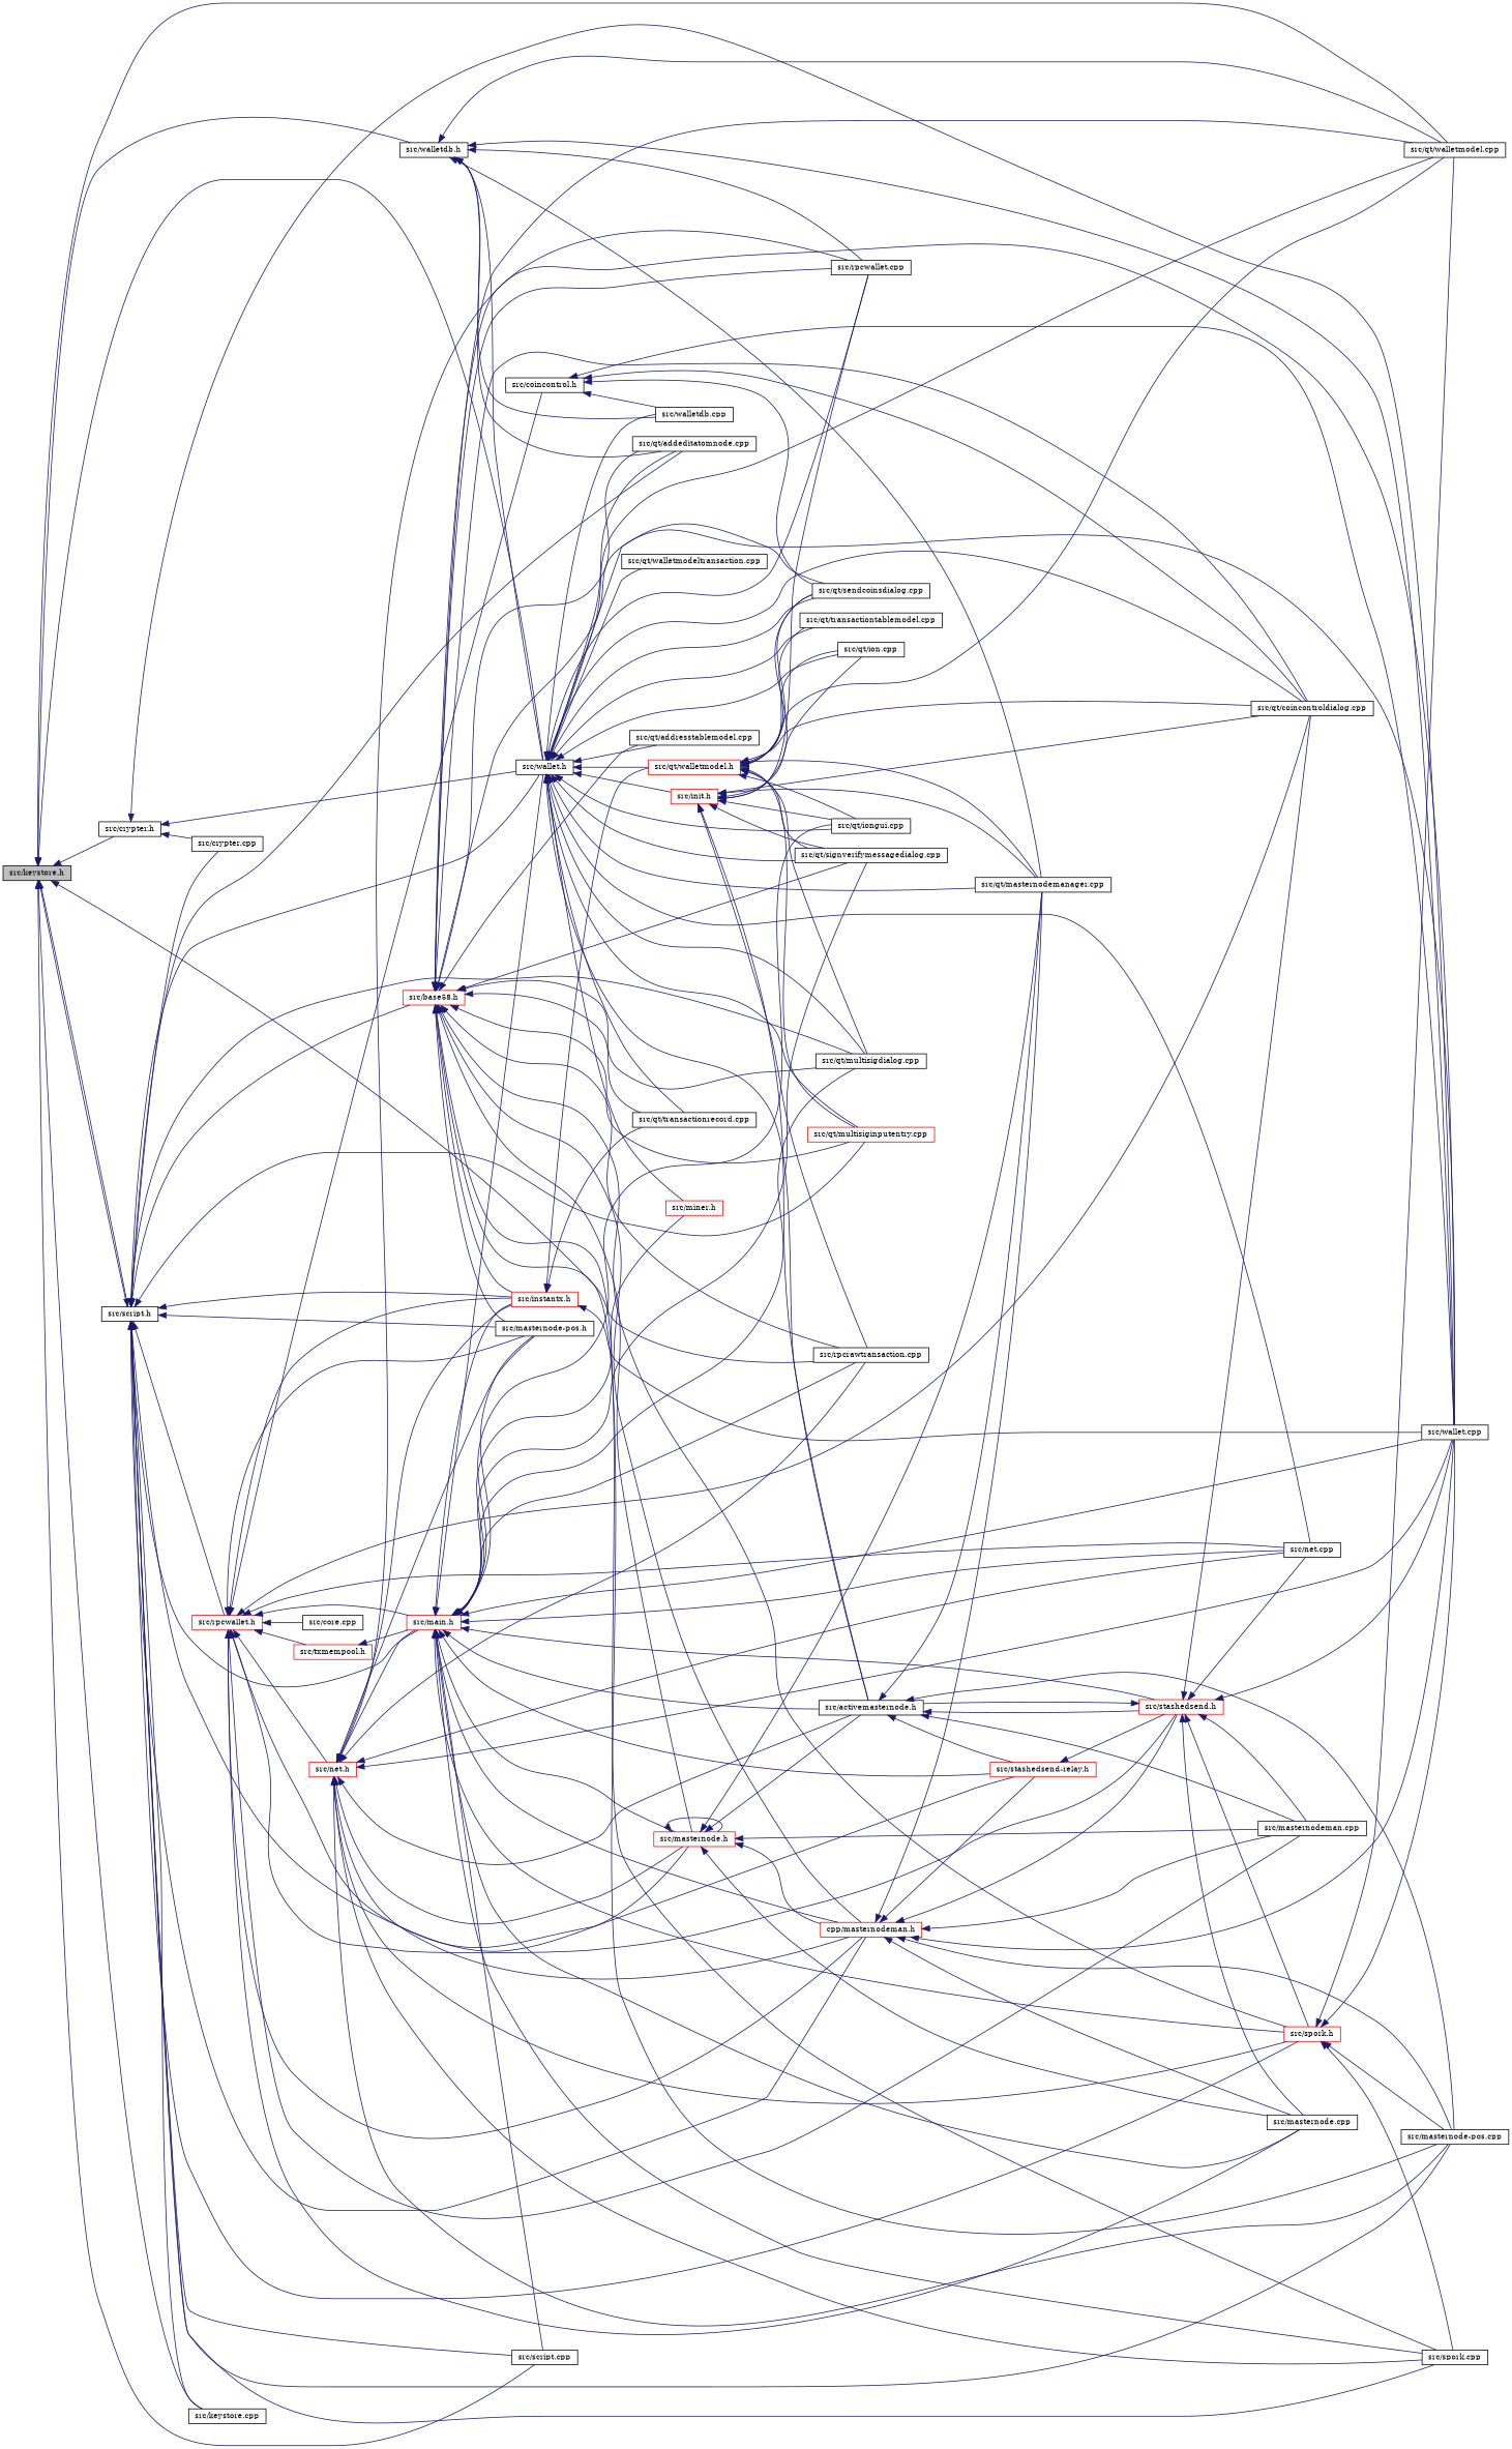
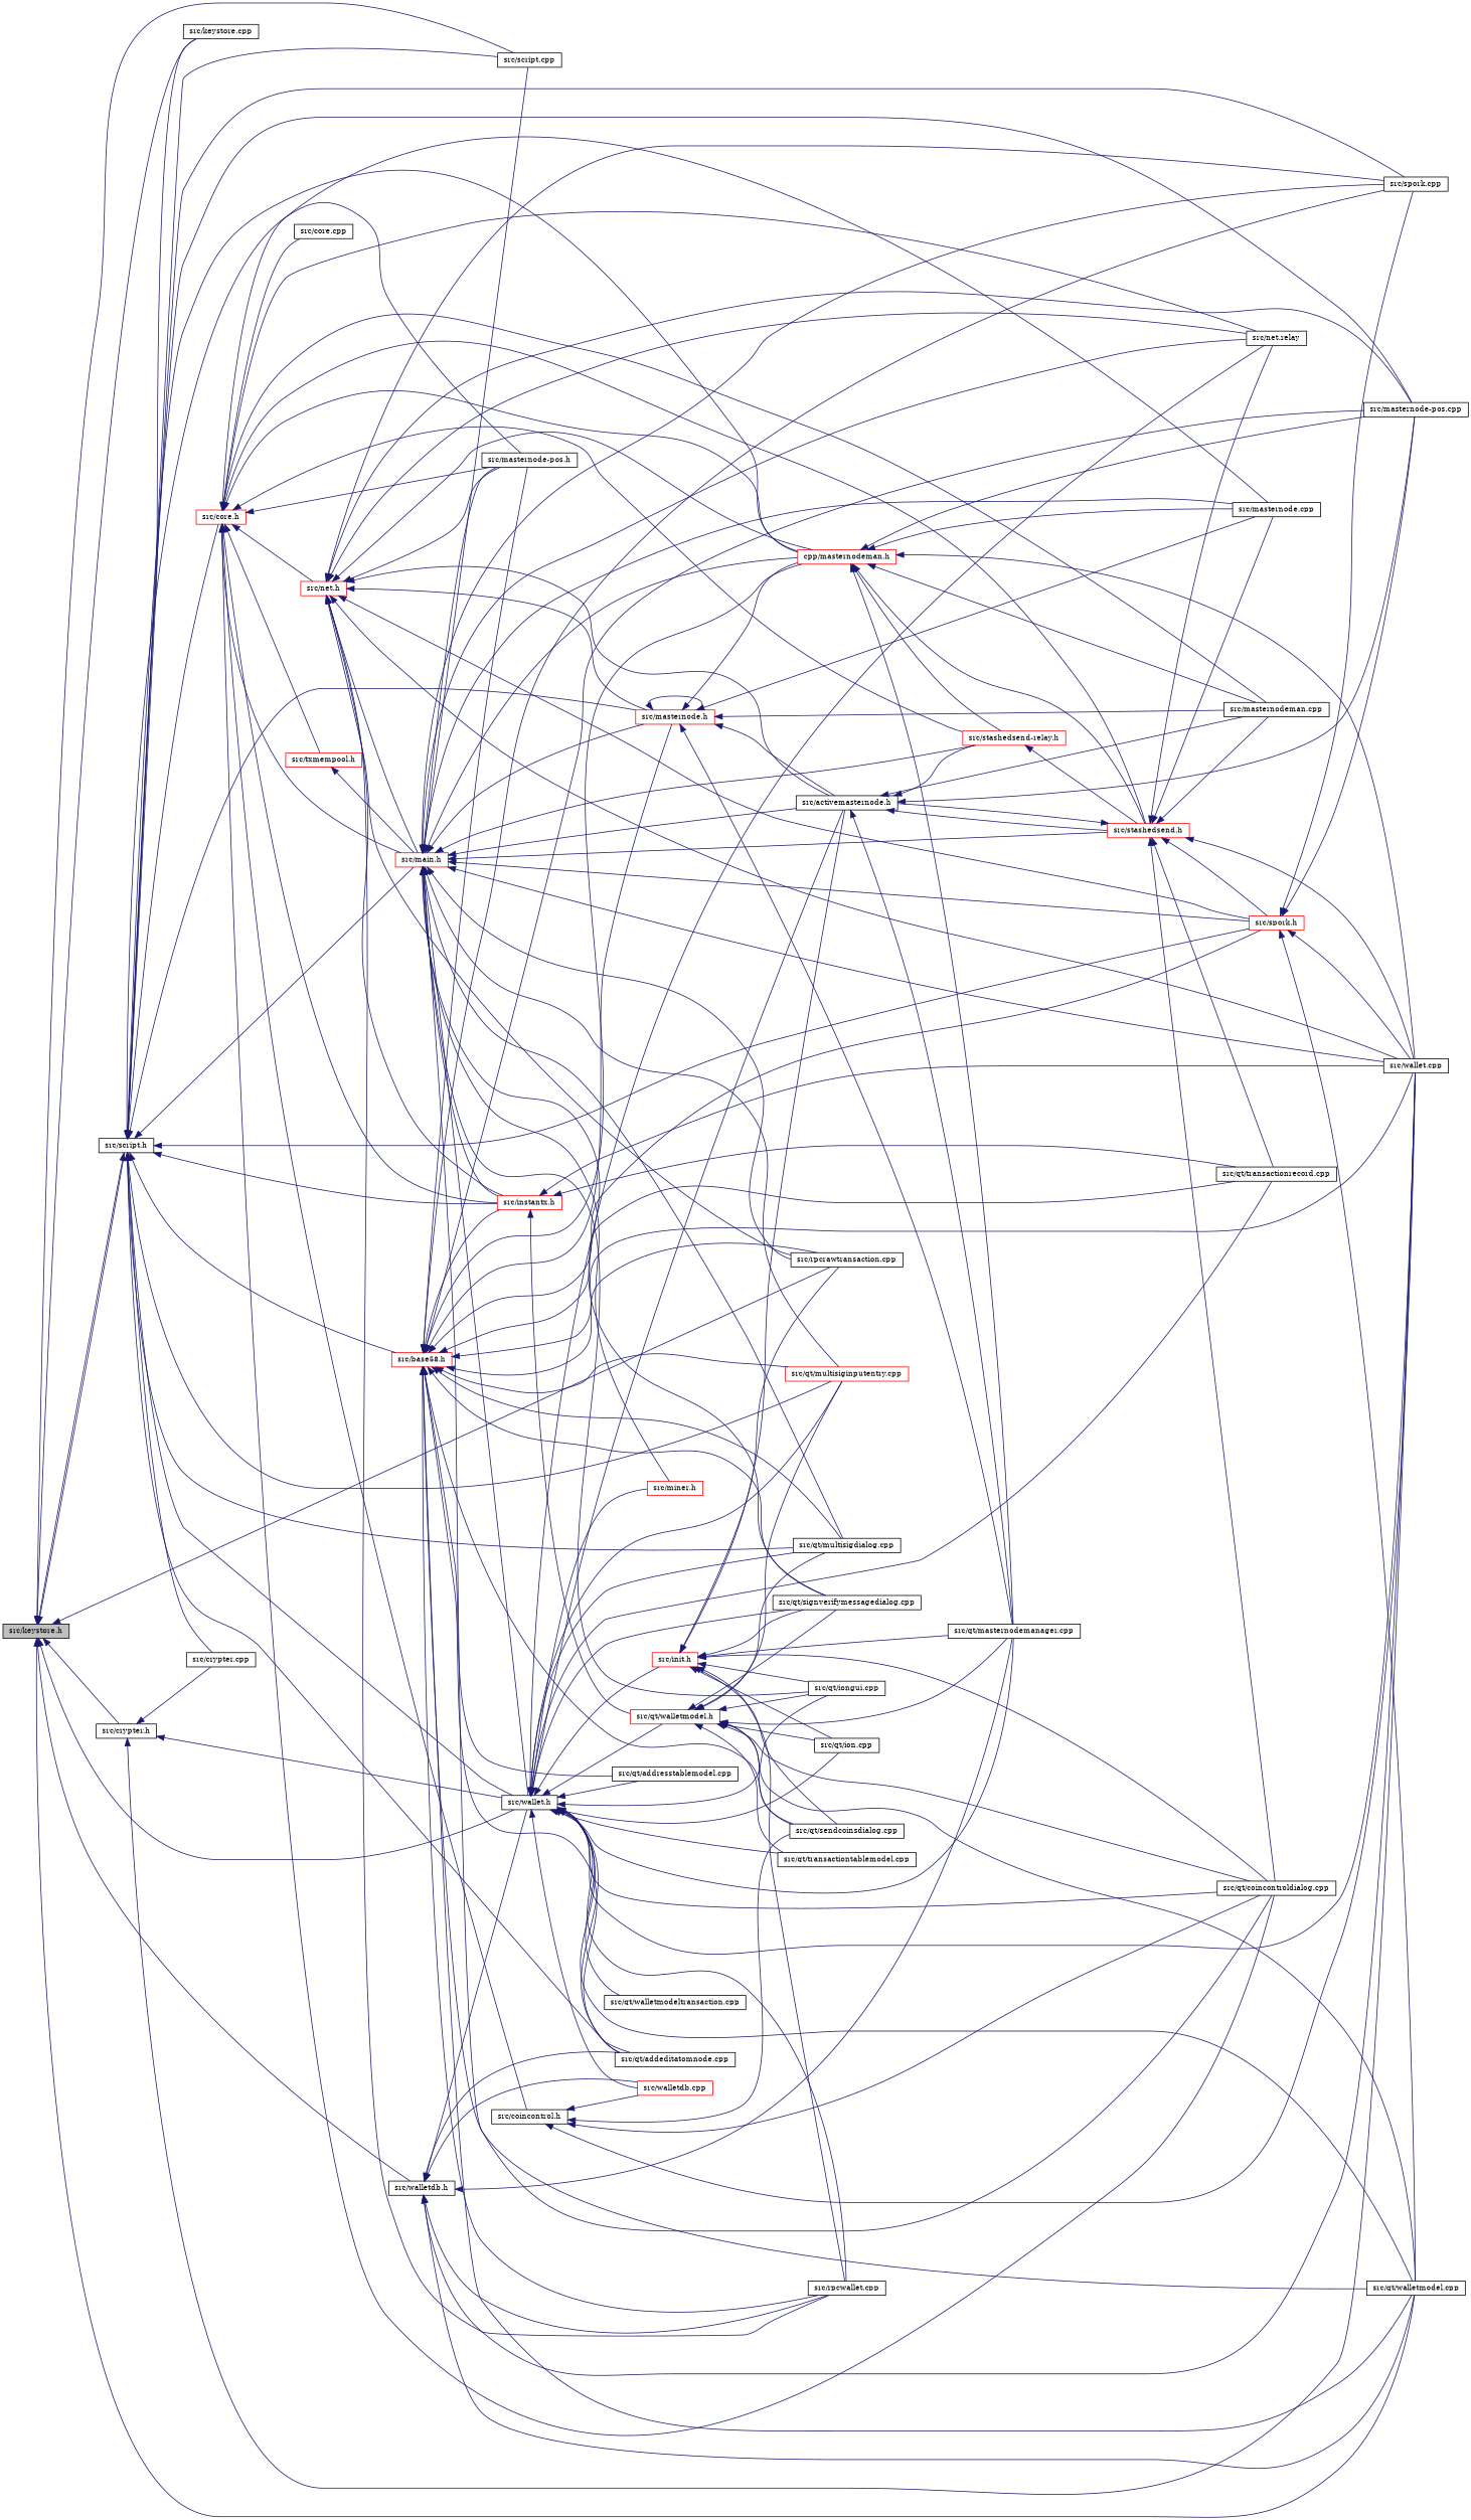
  digraph {
    fontname="DejaVu Serif"
    rankdir=LR
    node [color=black fillcolor=white fontname="DejaVu Serif" fontsize=10 shape=record style=filled]
    edge [color=midnightblue dir=back fontname="DejaVu Serif" fontsize=10 labelfontname=Helvetica labelfontsize=10 style=solid]
    n1 [fillcolor=grey75 fontcolor=black height=0.2 label="src/keystore.h" width=0.4]
    n2 [height=0.2 label="src/script.h" width=0.4]
    n3 [height=0.2 label="src/qt/walletmodel.cpp" width=0.4]
    n4 [height=0.2 label="src/wallet.h" width=0.4]
    n5 [height=0.2 label="src/rpcrawtransaction.cpp" width=0.4]
    n6 [height=0.2 label="src/script.cpp" width=0.4]
    n7 [height=0.2 label="src/keystore.cpp" width=0.4]
    n8 [height=0.2 label="src/walletdb.h" width=0.4]
    n9 [height=0.2 label="src/crypter.h" width=0.4]
-   n10 [color=red height=0.2 label="src/rpcwallet.h" width=0.4]
+   n10 [color=red height=0.2 label="src/core.h" width=0.4]
    n11 [color=red height=0.2 label="src/spork.h" width=0.4]
    n12 [height=0.2 label="src/masternode-pos.cpp" width=0.4]
    n13 [height=0.2 label="src/spork.cpp" width=0.4]
    n14 [color=red height=0.2 label="src/masternode.h" width=0.4]
    n15 [color=red height=0.2 label="cpp/masternodeman.h" width=0.4]
    n16 [color=red height=0.2 label="src/main.h" width=0.4]
    n17 [height=0.2 label="src/qt/addeditatomnode.cpp" width=0.4]
    n18 [height=0.2 label="src/qt/multisigdialog.cpp" width=0.4]
    n19 [color=red height=0.2 label="src/qt/multisiginputentry.cpp" width=0.4]
    n20 [color=red height=0.2 label="src/instantx.h" width=0.4]
    n21 [height=0.2 label="src/masternode-pos.h" width=0.4]
    n22 [color=red height=0.2 label="src/base58.h" width=0.4]
    n23 [height=0.2 label="src/crypter.cpp" width=0.4]
-   n24 [height=0.2 label="src/net.cpp" width=0.4]
+   n24 [height=0.2 label="src/net.relay" width=0.4]
    n25 [height=0.2 label="src/qt/coincontroldialog.cpp" width=0.4]
    n26 [height=0.2 label="src/activemasternode.h" width=0.4]
    n27 [height=0.2 label="src/wallet.cpp" width=0.4]
    n28 [height=0.2 label="src/rpcwallet.cpp" width=0.4]
    n29 [height=0.2 label="src/qt/masternodemanager.cpp" width=0.4]
    n30 [height=0.2 label="src/qt/transactionrecord.cpp" width=0.4]
    n31 [height=0.2 label="src/qt/iongui.cpp" width=0.4]
    n32 [height=0.2 label="src/qt/signverifymessagedialog.cpp" width=0.4]
    n33 [color=red height=0.2 label="src/miner.h" width=0.4]
    n34 [color=red height=0.2 label="src/init.h" width=0.4]
    n35 [height=0.2 label="src/qt/ion.cpp" width=0.4]
    n36 [height=0.2 label="src/qt/sendcoinsdialog.cpp" width=0.4]
    n37 [color=red height=0.2 label="src/qt/walletmodel.h" width=0.4]
    n38 [height=0.2 label="src/qt/addresstablemodel.cpp" width=0.4]
    n39 [height=0.2 label="src/qt/transactiontablemodel.cpp" width=0.4]
    n40 [height=0.2 label="src/qt/walletmodeltransaction.cpp" width=0.4]
-   n41 [height=0.2 label="src/walletdb.cpp" width=0.4]
+   n41 [color=red height=0.2 label="src/walletdb.cpp" width=0.4]
    n42 [color=red height=0.2 label="src/net.h" width=0.4]
    n43 [color=red height=0.2 label="src/stashedsend.h" width=0.4]
    n44 [height=0.2 label="src/masternode.cpp" width=0.4]
    n45 [height=0.2 label="src/masternodeman.cpp" width=0.4]
    n46 [color=red height=0.2 label="src/stashedsend-relay.h" width=0.4]
    n47 [color=red height=0.2 label="src/txmempool.h" width=0.4]
    n48 [height=0.2 label="src/coincontrol.h" width=0.4]
    n49 [height=0.2 label="src/core.cpp" width=0.4]
    n1 -> n2
    n1 -> n3
    n1 -> n4
    n1 -> n5
    n1 -> n6
    n1 -> n7
    n1 -> n8
    n1 -> n9
    n2 -> n1
    n2 -> n4
    n2 -> n6
    n2 -> n7
    n2 -> n10
    n2 -> n11
    n2 -> n12
    n2 -> n13
    n2 -> n14
    n2 -> n15
    n2 -> n16
    n2 -> n17
    n2 -> n18
    n2 -> n19
    n2 -> n20
    n2 -> n21
    n2 -> n22
    n2 -> n23
    n4 -> n3
    n4 -> n17
    n4 -> n18
    n4 -> n19
    n4 -> n24
    n4 -> n25
    n4 -> n26
    n4 -> n27
    n4 -> n28
    n4 -> n29
    n4 -> n30
    n4 -> n31
    n4 -> n32
    n4 -> n33
    n4 -> n34
    n4 -> n35
-   n4 -> n36
    n4 -> n37
    n4 -> n38
    n4 -> n39
    n4 -> n40
    n4 -> n41
    n8 -> n3
    n8 -> n4
    n8 -> n17
    n8 -> n27
    n8 -> n28
    n8 -> n29
    n8 -> n41
    n9 -> n4
    n9 -> n23
    n9 -> n27
    n10 -> n15
    n10 -> n16
    n10 -> n20
    n10 -> n21
    n10 -> n24
    n10 -> n25
    n10 -> n42
    n10 -> n43
    n10 -> n44
    n10 -> n45
    n10 -> n46
    n10 -> n47
    n10 -> n48
    n10 -> n49
    n11 -> n3
    n11 -> n12
    n11 -> n13
    n11 -> n27
    n14 -> n14
    n14 -> n15
    n14 -> n26
    n14 -> n29
    n14 -> n44
    n14 -> n45
    n15 -> n12
    n15 -> n27
    n15 -> n29
    n15 -> n43
    n15 -> n44
    n15 -> n45
    n15 -> n46
+   n16 -> n3
    n16 -> n4
    n16 -> n5
    n16 -> n6
    n16 -> n11
    n16 -> n13
    n16 -> n14
    n16 -> n15
    n16 -> n18
+   n16 -> n19
    n16 -> n20
    n16 -> n21
    n16 -> n24
    n16 -> n26
    n16 -> n27
    n16 -> n31
    n16 -> n32
    n16 -> n33
    n16 -> n43
    n16 -> n44
    n16 -> n46
    n20 -> n27
    n20 -> n30
    n20 -> n37
    n22 -> n3
    n22 -> n5
    n22 -> n11
    n22 -> n12
    n22 -> n13
    n22 -> n14
    n22 -> n15
    n22 -> n17
    n22 -> n18
    n22 -> n19
    n22 -> n20
    n22 -> n21
    n22 -> n25
    n22 -> n27
    n22 -> n28
    n22 -> n30
    n22 -> n32
    n22 -> n36
    n22 -> n38
    n26 -> n12
    n26 -> n29
    n26 -> n43
    n26 -> n45
    n26 -> n46
    n34 -> n5
    n34 -> n25
    n34 -> n26
    n34 -> n28
    n34 -> n29
    n34 -> n31
    n34 -> n32
    n34 -> n35
    n34 -> n36
    n37 -> n3
    n37 -> n18
    n37 -> n19
    n37 -> n25
    n37 -> n29
    n37 -> n31
    n37 -> n32
    n37 -> n35
    n37 -> n36
    n37 -> n39
    n42 -> n5
    n42 -> n11
    n42 -> n12
    n42 -> n13
    n42 -> n14
    n42 -> n15
    n42 -> n16
    n42 -> n20
    n42 -> n21
    n42 -> n24
    n42 -> n26
    n42 -> n27
    n42 -> n28
    n43 -> n11
    n43 -> n24
    n43 -> n25
    n43 -> n26
    n43 -> n27
+   n43 -> n30
    n43 -> n44
    n43 -> n45
    n46 -> n43
    n47 -> n16
    n48 -> n25
    n48 -> n27
    n48 -> n36
    n48 -> n41
  }
